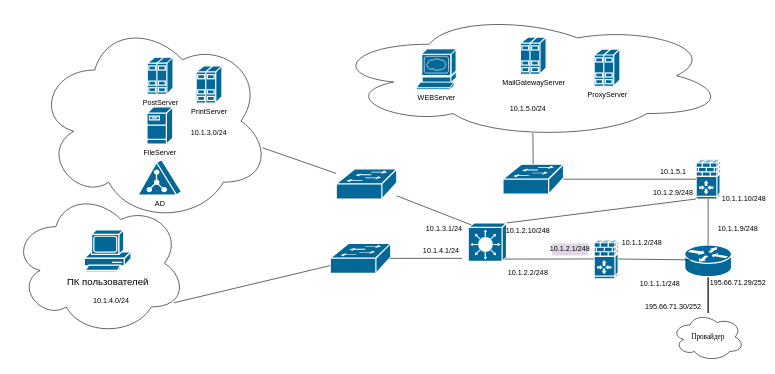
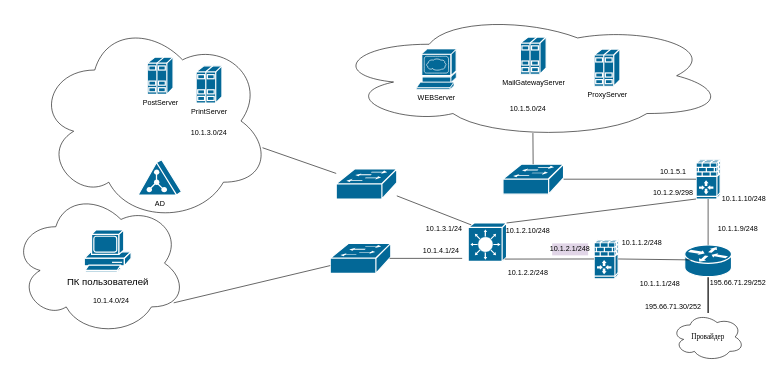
  <mxCell id="0" />
  <mxCell id="1" parent="0" />
  <mxCell id="2" value="" style="ellipse;shape=cloud;whiteSpace=wrap;html=1;" vertex="1" parent="1"><mxGeometry x="550" y="20.5" width="660" height="210" as="geometry" /></mxCell>
  <mxCell id="3" value="" style="ellipse;shape=cloud;whiteSpace=wrap;html=1;" vertex="1" parent="1"><mxGeometry x="60" y="31" width="390" height="340" as="geometry" /></mxCell>
  <mxCell id="4" value="" style="ellipse;shape=cloud;whiteSpace=wrap;html=1;" vertex="1" parent="1"><mxGeometry x="20" y="316.5" width="290" height="243" as="geometry" /></mxCell>
  <mxCell id="5" value="Провайдер" style="ellipse;shape=cloud;whiteSpace=wrap;html=1;rounded=0;shadow=0;comic=0;strokeWidth=1;fontFamily=Verdana;fontSize=12;" parent="1" vertex="1"><mxGeometry x="1120" y="521" width="120" height="80" as="geometry" /></mxCell>
  <mxCell id="6" style="edgeStyle=none;html=1;labelBackgroundColor=none;startFill=0;endArrow=none;endFill=0;strokeWidth=2;fontFamily=Verdana;fontSize=12;" parent="1" source="7" target="5" edge="1"><mxGeometry relative="1" as="geometry" /></mxCell>
  <mxCell id="7" value="" style="shape=mxgraph.cisco.routers.router;html=1;dashed=0;fillColor=#036897;strokeColor=#ffffff;strokeWidth=2;verticalLabelPosition=bottom;verticalAlign=top;rounded=0;shadow=0;comic=0;fontFamily=Verdana;fontSize=12;" parent="1" vertex="1"><mxGeometry x="1141" y="407.5" width="78" height="53" as="geometry" /></mxCell>
  <mxCell id="8" value="" style="shape=mxgraph.cisco.switches.workgroup_switch;html=1;pointerEvents=1;dashed=0;fillColor=#036897;strokeColor=#ffffff;strokeWidth=2;verticalLabelPosition=bottom;verticalAlign=top;align=center;outlineConnect=0;" parent="1" vertex="1"><mxGeometry x="550" y="405" width="101" height="50" as="geometry" /></mxCell>
  <mxCell id="9" value="" style="shape=mxgraph.cisco.switches.workgroup_switch;html=1;pointerEvents=1;dashed=0;fillColor=#036897;strokeColor=#ffffff;strokeWidth=2;verticalLabelPosition=bottom;verticalAlign=top;align=center;outlineConnect=0;" parent="1" vertex="1"><mxGeometry x="560" y="281" width="101" height="50" as="geometry" /></mxCell>
  <mxCell id="10" value="" style="shape=mxgraph.cisco.switches.workgroup_switch;html=1;pointerEvents=1;dashed=0;fillColor=#036897;strokeColor=#ffffff;strokeWidth=2;verticalLabelPosition=bottom;verticalAlign=top;align=center;outlineConnect=0;" parent="1" vertex="1"><mxGeometry x="838" y="273" width="101" height="50" as="geometry" /></mxCell>
  <mxCell id="11" value="" style="shape=mxgraph.cisco.security.ios_firewall;html=1;pointerEvents=1;dashed=0;fillColor=#036897;strokeColor=#ffffff;strokeWidth=2;verticalLabelPosition=bottom;verticalAlign=top;align=center;outlineConnect=0;" parent="1" vertex="1"><mxGeometry x="990" y="398" width="40" height="66" as="geometry" /></mxCell>
  <mxCell id="12" value="" style="shape=mxgraph.cisco.security.ios_firewall;html=1;pointerEvents=1;dashed=0;fillColor=#036897;strokeColor=#ffffff;strokeWidth=2;verticalLabelPosition=bottom;verticalAlign=top;align=center;outlineConnect=0;" parent="1" vertex="1"><mxGeometry x="1160" y="265" width="40" height="66" as="geometry" /></mxCell>
  <mxCell id="13" value="WEBServer" style="shape=mxgraph.cisco.servers.www_server;html=1;pointerEvents=1;dashed=0;fillColor=#036897;strokeColor=#ffffff;strokeWidth=2;verticalLabelPosition=bottom;verticalAlign=top;align=center;outlineConnect=0;" parent="1" vertex="1"><mxGeometry x="694" y="81" width="66" height="67" as="geometry" /></mxCell>
  <mxCell id="14" value="AD" style="shape=mxgraph.cisco.servers.directory_server;html=1;pointerEvents=1;dashed=0;fillColor=#036897;strokeColor=#ffffff;strokeWidth=2;verticalLabelPosition=bottom;verticalAlign=top;align=center;outlineConnect=0;" parent="1" vertex="1"><mxGeometry x="230" y="265.5" width="72" height="59" as="geometry" /></mxCell>
- <mxCell id="15" value="FileServer" style="shape=mxgraph.cisco.servers.fileserver;html=1;pointerEvents=1;dashed=0;fillColor=#036897;strokeColor=#ffffff;strokeWidth=2;verticalLabelPosition=bottom;verticalAlign=top;align=center;outlineConnect=0;" parent="1" vertex="1"><mxGeometry x="244.5" y="177.5" width="43" height="62" as="geometry" /></mxCell>
  <mxCell id="16" value="PostServer" style="shape=mxgraph.cisco.servers.standard_host;html=1;pointerEvents=1;dashed=0;fillColor=#036897;strokeColor=#ffffff;strokeWidth=2;verticalLabelPosition=bottom;verticalAlign=top;align=center;outlineConnect=0;" parent="1" vertex="1"><mxGeometry x="245" y="94.5" width="43" height="62" as="geometry" /></mxCell>
  <mxCell id="17" value="MailGatewayServer" style="shape=mxgraph.cisco.servers.standard_host;html=1;pointerEvents=1;dashed=0;fillColor=#036897;strokeColor=#ffffff;strokeWidth=2;verticalLabelPosition=bottom;verticalAlign=top;align=center;outlineConnect=0;" parent="1" vertex="1"><mxGeometry x="867" y="61" width="43" height="62" as="geometry" /></mxCell>
  <mxCell id="18" value="&lt;font style=&quot;font-size: 16px&quot;&gt;ПК пользователей&lt;/font&gt;" style="shape=mxgraph.cisco.computers_and_peripherals.pc;html=1;pointerEvents=1;dashed=0;fillColor=#036897;strokeColor=#ffffff;strokeWidth=2;verticalLabelPosition=bottom;verticalAlign=top;align=center;outlineConnect=0;" parent="1" vertex="1"><mxGeometry x="140" y="382.5" width="78" height="70" as="geometry" /></mxCell>
  <mxCell id="19" value="" style="shape=mxgraph.cisco.switches.layer_3_switch;html=1;pointerEvents=1;dashed=0;fillColor=#036897;strokeColor=#ffffff;strokeWidth=2;verticalLabelPosition=bottom;verticalAlign=top;align=center;outlineConnect=0;" parent="1" vertex="1"><mxGeometry x="780" y="371" width="64" height="64" as="geometry" /></mxCell>
  <mxCell id="20" value="10.1.3.0/24" style="rounded=0;whiteSpace=wrap;html=1;strokeColor=none;" vertex="1" parent="1"><mxGeometry x="302" y="191" width="92" height="60" as="geometry" /></mxCell>
  <mxCell id="21" value="10.1.4.0/24" style="rounded=0;whiteSpace=wrap;html=1;strokeColor=none;" vertex="1" parent="1"><mxGeometry x="125" y="491" width="120" height="20" as="geometry" /></mxCell>
  <mxCell id="22" value="" style="endArrow=none;html=1;exitX=0.967;exitY=0.631;exitDx=0;exitDy=0;exitPerimeter=0;" edge="1" parent="1" source="3" target="9"><mxGeometry width="50" height="50" relative="1" as="geometry"><mxPoint x="440" y="265.5" as="sourcePoint" /><mxPoint x="490" y="215.5" as="targetPoint" /></mxGeometry></mxCell>
  <mxCell id="23" value="" style="endArrow=none;html=1;exitX=0.928;exitY=0.772;exitDx=0;exitDy=0;exitPerimeter=0;" edge="1" parent="1" source="4" target="8"><mxGeometry width="50" height="50" relative="1" as="geometry"><mxPoint x="290" y="501" as="sourcePoint" /><mxPoint x="330" y="451" as="targetPoint" /></mxGeometry></mxCell>
  <mxCell id="24" value="" style="endArrow=none;html=1;exitX=0.98;exitY=0.5;exitDx=0;exitDy=0;exitPerimeter=0;" edge="1" parent="1" source="8"><mxGeometry width="50" height="50" relative="1" as="geometry"><mxPoint x="600" y="441" as="sourcePoint" /><mxPoint x="770" y="430" as="targetPoint" /></mxGeometry></mxCell>
  <mxCell id="25" value="" style="endArrow=none;html=1;entryX=0.08;entryY=0.05;entryDx=0;entryDy=0;entryPerimeter=0;" edge="1" parent="1" source="9" target="19"><mxGeometry width="50" height="50" relative="1" as="geometry"><mxPoint x="600" y="441" as="sourcePoint" /><mxPoint x="650" y="391" as="targetPoint" /></mxGeometry></mxCell>
  <mxCell id="26" value="" style="endArrow=none;html=1;entryX=0;entryY=0.5;entryDx=0;entryDy=0;entryPerimeter=0;exitX=0.95;exitY=0.94;exitDx=0;exitDy=0;exitPerimeter=0;" edge="1" parent="1" source="19" target="11"><mxGeometry width="50" height="50" relative="1" as="geometry"><mxPoint x="600" y="441" as="sourcePoint" /><mxPoint x="650" y="391" as="targetPoint" /></mxGeometry></mxCell>
  <mxCell id="27" value="" style="endArrow=none;html=1;" edge="1" parent="1" source="10" target="12"><mxGeometry width="50" height="50" relative="1" as="geometry"><mxPoint x="600" y="441" as="sourcePoint" /><mxPoint x="650" y="391" as="targetPoint" /></mxGeometry></mxCell>
  <mxCell id="28" value="" style="endArrow=none;html=1;entryX=0.512;entryY=0.955;entryDx=0;entryDy=0;entryPerimeter=0;" edge="1" parent="1" source="10" target="2"><mxGeometry width="50" height="50" relative="1" as="geometry"><mxPoint x="600" y="441" as="sourcePoint" /><mxPoint x="650" y="391" as="targetPoint" /></mxGeometry></mxCell>
  <mxCell id="29" value="" style="endArrow=none;html=1;entryX=0.128;entryY=0.472;entryDx=0;entryDy=0;entryPerimeter=0;exitX=1;exitY=0.5;exitDx=0;exitDy=0;exitPerimeter=0;" edge="1" parent="1" source="11" target="7"><mxGeometry width="50" height="50" relative="1" as="geometry"><mxPoint x="600" y="441" as="sourcePoint" /><mxPoint x="650" y="391" as="targetPoint" /></mxGeometry></mxCell>
  <mxCell id="30" value="" style="endArrow=none;html=1;entryX=0.5;entryY=0;entryDx=0;entryDy=0;entryPerimeter=0;" edge="1" parent="1" source="12" target="7"><mxGeometry width="50" height="50" relative="1" as="geometry"><mxPoint x="600" y="441" as="sourcePoint" /><mxPoint x="650" y="391" as="targetPoint" /></mxGeometry></mxCell>
  <mxCell id="31" value="" style="endArrow=none;html=1;exitX=1;exitY=0;exitDx=0;exitDy=0;exitPerimeter=0;entryX=0;entryY=1;entryDx=0;entryDy=0;entryPerimeter=0;" edge="1" parent="1" source="19" target="12"><mxGeometry width="50" height="50" relative="1" as="geometry"><mxPoint x="600" y="441" as="sourcePoint" /><mxPoint x="650" y="391" as="targetPoint" /></mxGeometry></mxCell>
  <mxCell id="32" value="10.1.3.1/24" style="rounded=0;whiteSpace=wrap;html=1;strokeColor=none;" vertex="1" parent="1"><mxGeometry x="710" y="371" width="60" height="20" as="geometry" /></mxCell>
  <mxCell id="33" value="10.1.2.1/248" style="rounded=0;whiteSpace=wrap;html=1;strokeColor=none;fillColor=#e1d5e7;" vertex="1" parent="1"><mxGeometry x="920" y="405" width="60" height="20" as="geometry" /></mxCell>
  <mxCell id="34" value="10.1.5.1" style="rounded=0;whiteSpace=wrap;html=1;strokeColor=none;" vertex="1" parent="1"><mxGeometry x="1092" y="274.5" width="60" height="20" as="geometry" /></mxCell>
- <mxCell id="35" value="10.1.2.9/248" style="rounded=0;whiteSpace=wrap;html=1;strokeColor=none;" vertex="1" parent="1"><mxGeometry x="1092" y="311" width="60" height="20" as="geometry" /></mxCell>
+ <mxCell id="35" value="10.1.2.9/298" style="rounded=0;whiteSpace=wrap;html=1;strokeColor=none;" vertex="1" parent="1"><mxGeometry x="1092" y="311" width="60" height="20" as="geometry" /></mxCell>
  <mxCell id="36" value="10.1.2.2/248" style="rounded=0;whiteSpace=wrap;html=1;strokeColor=none;" vertex="1" parent="1"><mxGeometry x="850" y="444" width="60" height="20" as="geometry" /></mxCell>
  <mxCell id="37" value="10.1.2.10/248" style="rounded=0;whiteSpace=wrap;html=1;strokeColor=none;" vertex="1" parent="1"><mxGeometry x="850" y="375" width="60" height="20" as="geometry" /></mxCell>
  <mxCell id="38" value="10.1.4.1/24" style="rounded=0;whiteSpace=wrap;html=1;strokeColor=none;" vertex="1" parent="1"><mxGeometry x="710" y="407.5" width="50" height="20" as="geometry" /></mxCell>
  <mxCell id="39" value="10.1.5.0/24" style="rounded=0;whiteSpace=wrap;html=1;strokeColor=none;" vertex="1" parent="1"><mxGeometry x="850" y="171" width="60" height="20" as="geometry" /></mxCell>
  <mxCell id="40" value="ProxyServer" style="shape=mxgraph.cisco.servers.standard_host;html=1;pointerEvents=1;dashed=0;fillColor=#036897;strokeColor=#ffffff;strokeWidth=2;verticalLabelPosition=bottom;verticalAlign=top;align=center;outlineConnect=0;" vertex="1" parent="1"><mxGeometry x="990" y="81" width="43" height="62" as="geometry" /></mxCell>
  <mxCell id="41" value="10.1.1.2/248" style="rounded=0;whiteSpace=wrap;html=1;strokeColor=none;" vertex="1" parent="1"><mxGeometry x="1040" y="395" width="60" height="20" as="geometry" /></mxCell>
  <mxCell id="42" value="10.1.1.10/248" style="rounded=0;whiteSpace=wrap;html=1;strokeColor=none;" vertex="1" parent="1"><mxGeometry x="1210" y="321" width="60" height="20" as="geometry" /></mxCell>
  <mxCell id="43" value="10.1.1.1/248" style="rounded=0;whiteSpace=wrap;html=1;strokeColor=none;" vertex="1" parent="1"><mxGeometry x="1070" y="462.5" width="60" height="20" as="geometry" /></mxCell>
  <mxCell id="44" value="10.1.1.9/248" style="rounded=0;whiteSpace=wrap;html=1;strokeColor=none;" vertex="1" parent="1"><mxGeometry x="1200" y="371" width="60" height="20" as="geometry" /></mxCell>
  <mxCell id="45" style="edgeStyle=none;rounded=0;orthogonalLoop=1;jettySize=auto;html=1;exitX=1;exitY=0.5;exitDx=0;exitDy=0;exitPerimeter=0;" edge="1" parent="1" source="19" target="19"><mxGeometry relative="1" as="geometry" /></mxCell>
  <mxCell id="46" value="195.66.71.29/252" style="rounded=0;whiteSpace=wrap;html=1;strokeColor=none;" vertex="1" parent="1"><mxGeometry x="1190" y="460.5" width="80" height="20" as="geometry" /></mxCell>
  <mxCell id="47" value="195.66.71.30/252" style="rounded=0;whiteSpace=wrap;html=1;strokeColor=none;" vertex="1" parent="1"><mxGeometry x="1082" y="501" width="80" height="20" as="geometry" /></mxCell>
  <mxCell id="48" value="PrintServer" style="shape=mxgraph.cisco.servers.standard_host;html=1;pointerEvents=1;dashed=0;fillColor=#036897;strokeColor=#ffffff;strokeWidth=2;verticalLabelPosition=bottom;verticalAlign=top;align=center;outlineConnect=0;" vertex="1" parent="1"><mxGeometry x="326.5" y="109" width="43" height="62" as="geometry" /></mxCell>
